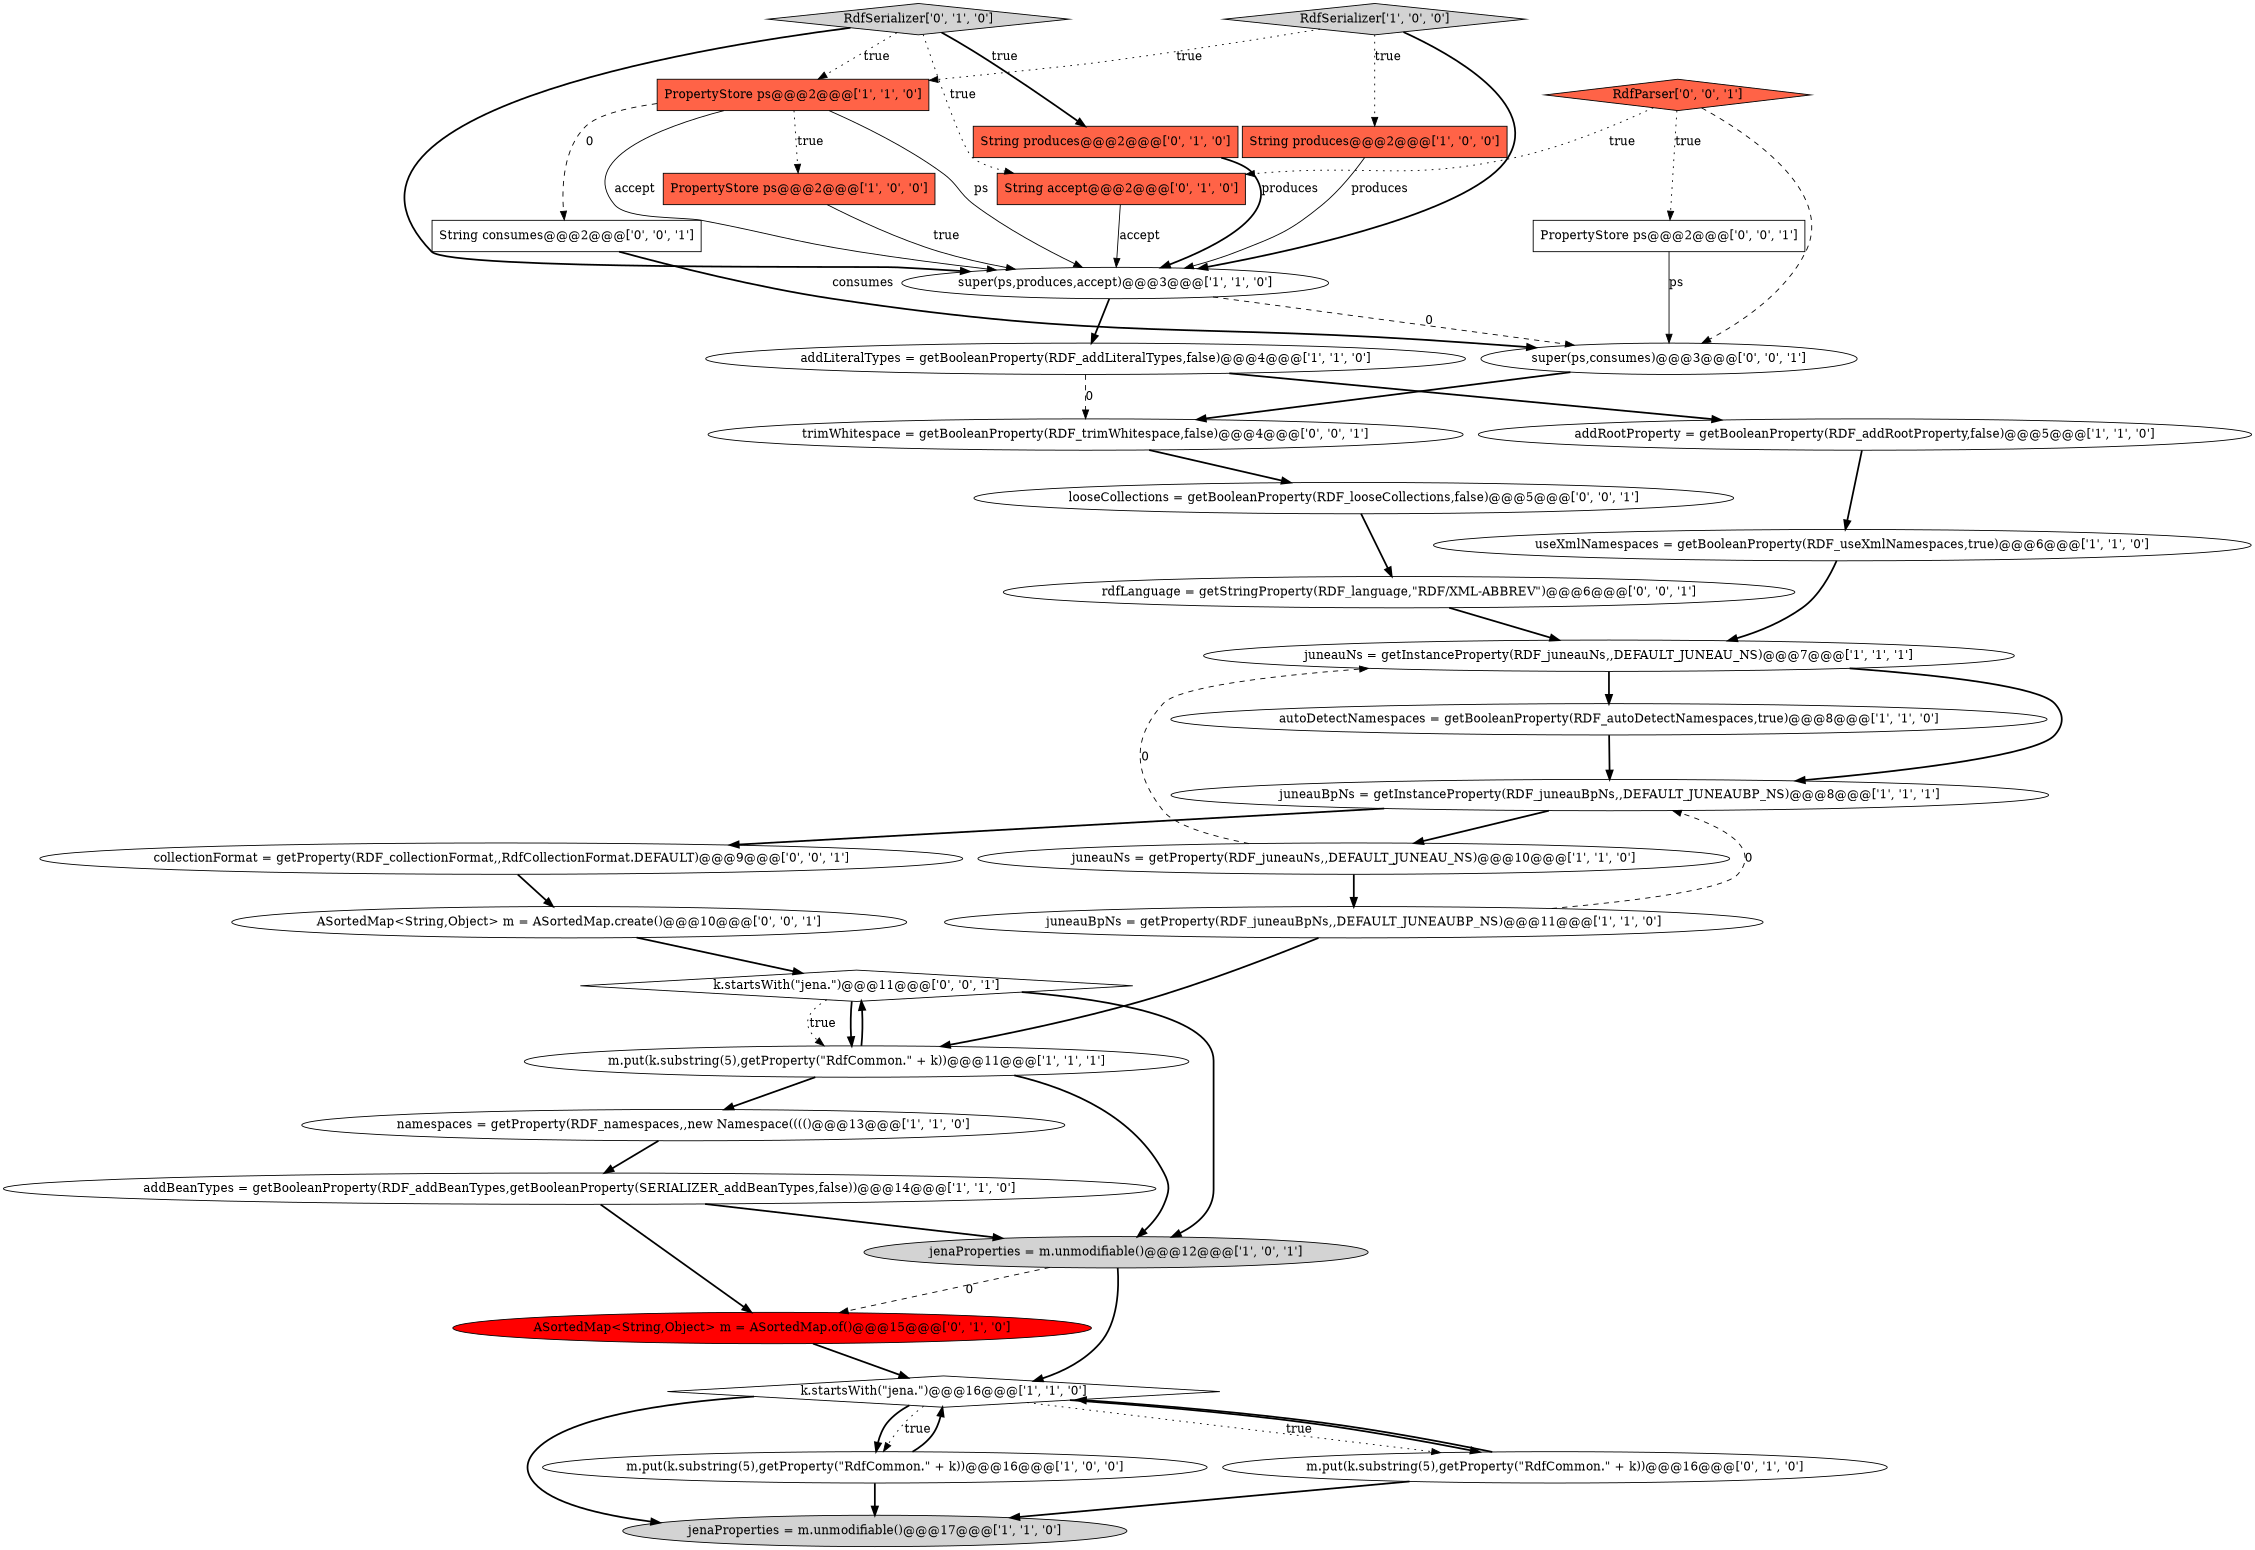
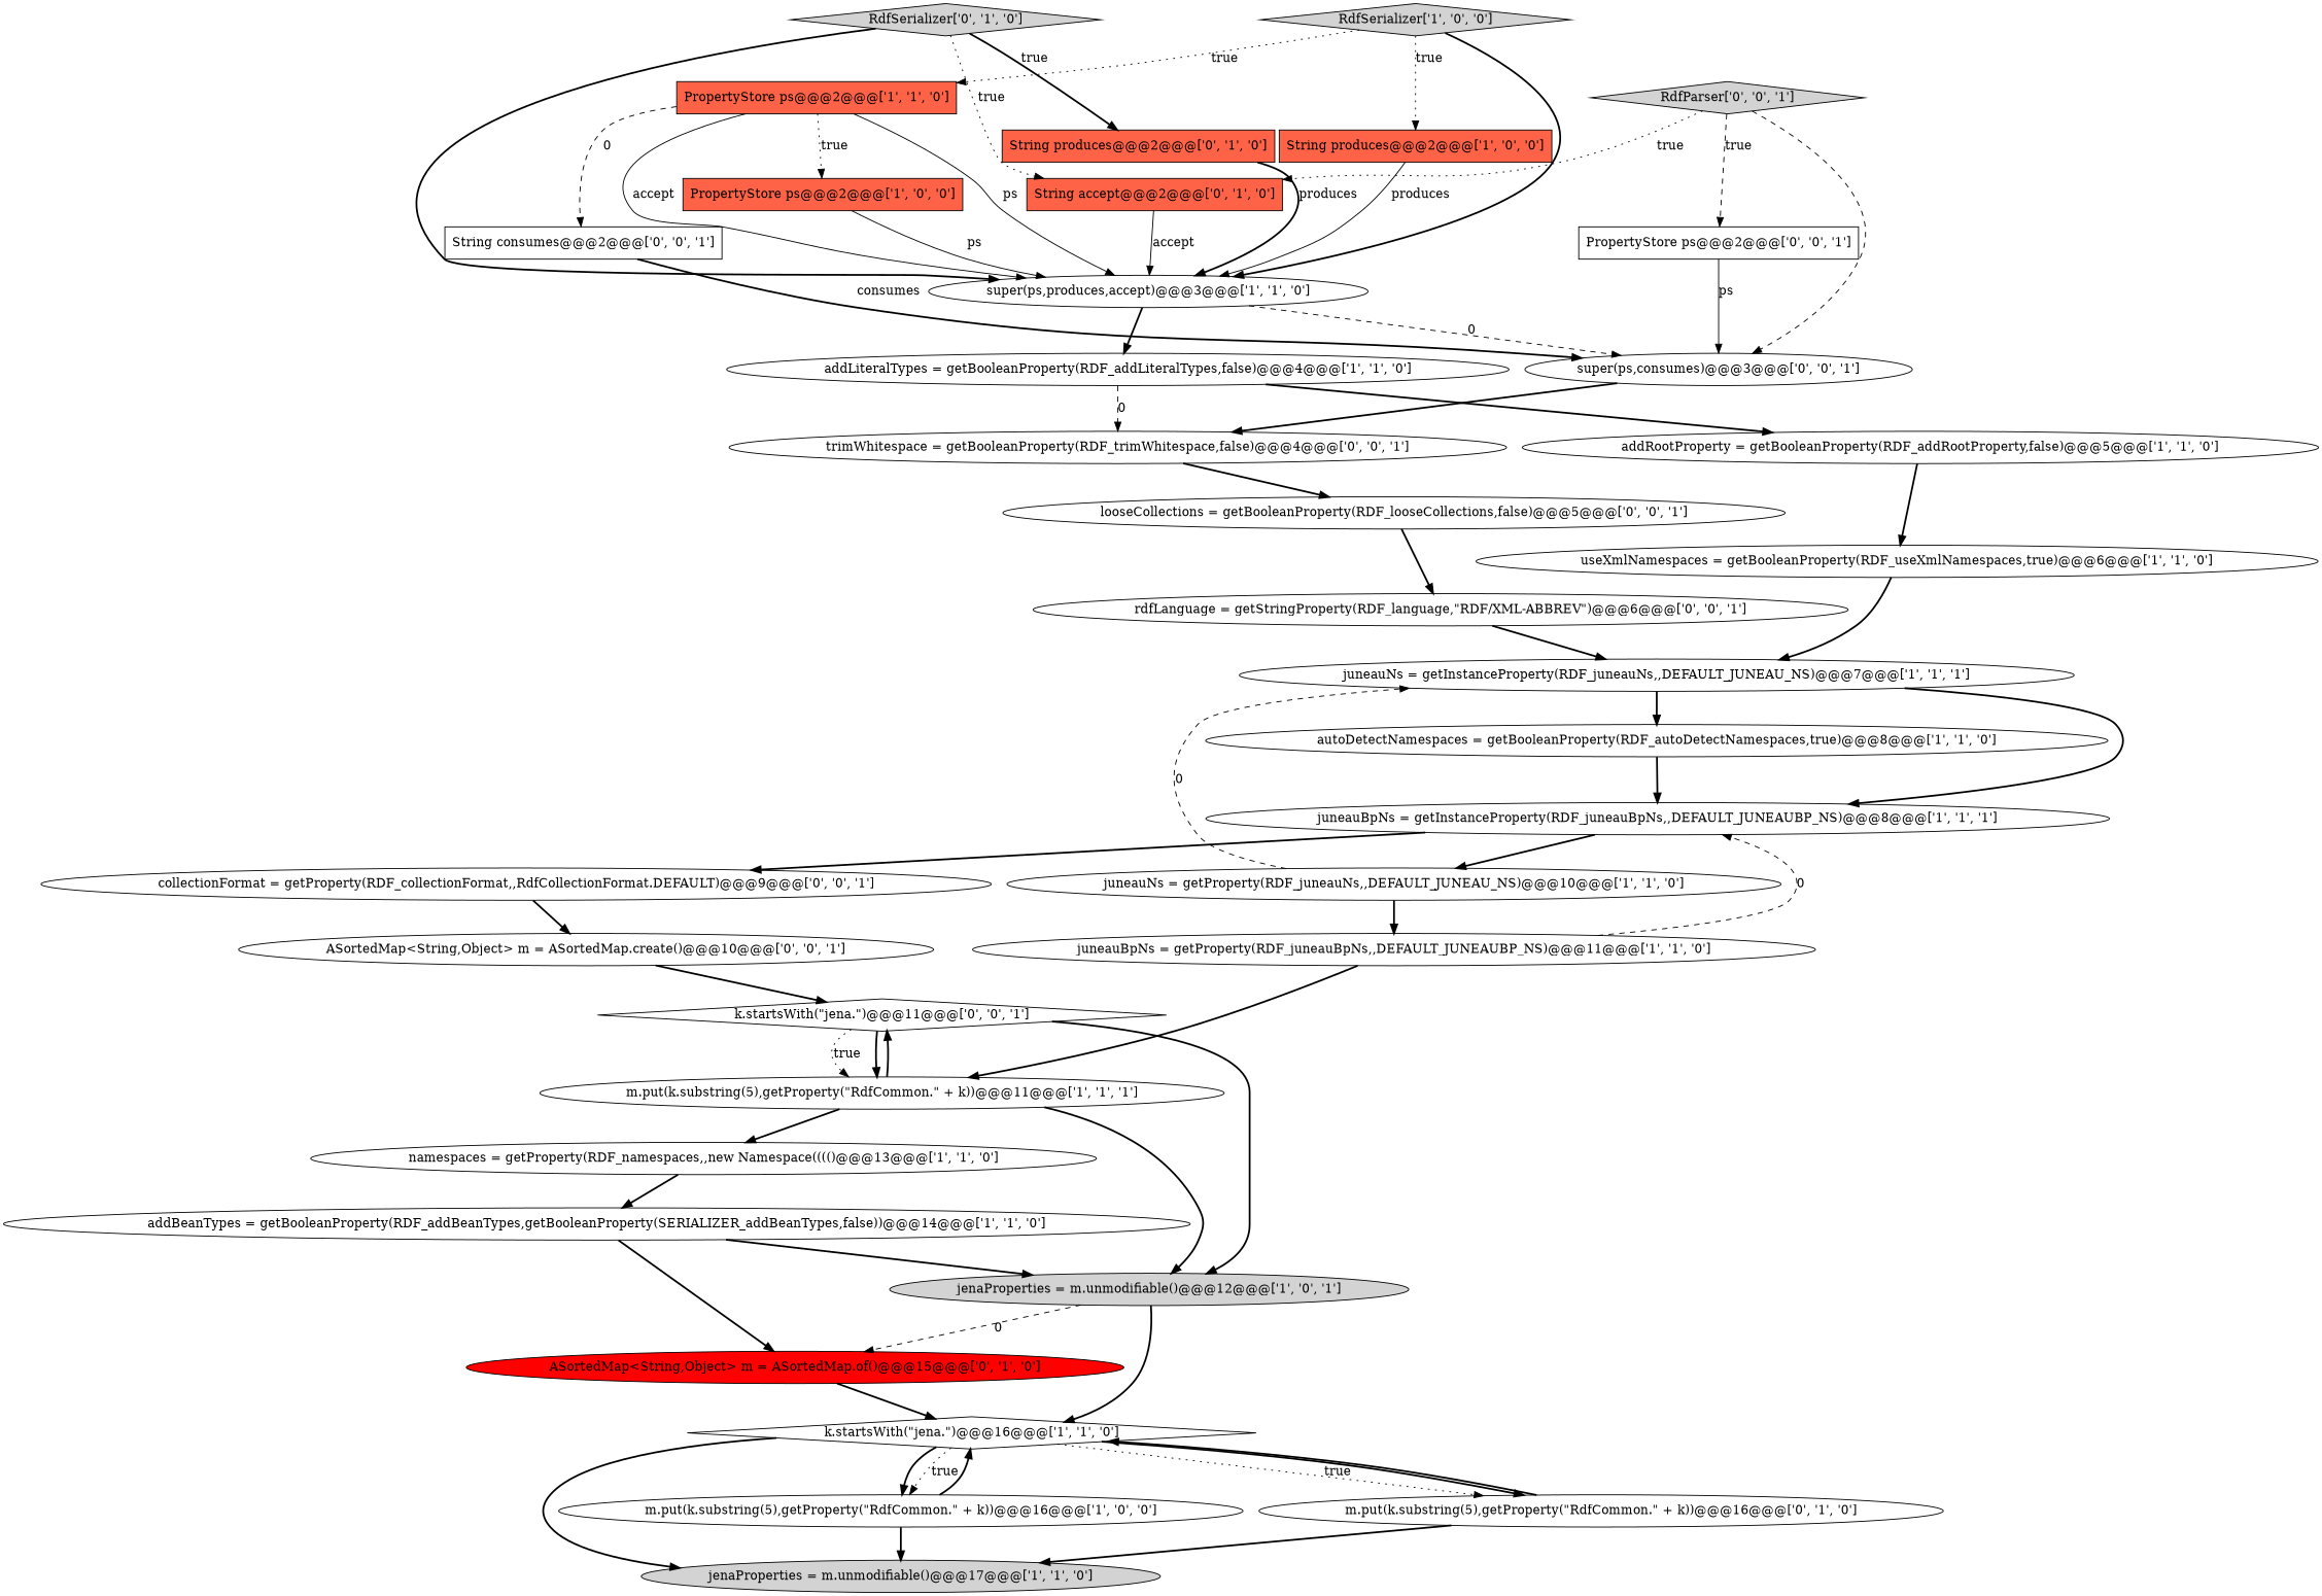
  digraph {
    node [fillcolor=white shape=ellipse style=filled]
    edge [style=bold]
    n1 [label="super(ps,produces,accept)@@@3@@@['1', '1', '0']"]
    n2 [label="super(ps,consumes)@@@3@@@['0', '0', '1']"]
    n3 [label="addLiteralTypes = getBooleanProperty(RDF_addLiteralTypes,false)@@@4@@@['1', '1', '0']"]
    n4 [label="trimWhitespace = getBooleanProperty(RDF_trimWhitespace,false)@@@4@@@['0', '0', '1']"]
    n5 [label="addRootProperty = getBooleanProperty(RDF_addRootProperty,false)@@@5@@@['1', '1', '0']"]
    n6 [label="String consumes@@@2@@@['0', '0', '1']" shape=box]
    n7 [label="namespaces = getProperty(RDF_namespaces,,new Namespace(((()@@@13@@@['1', '1', '0']"]
    n8 [label="addBeanTypes = getBooleanProperty(RDF_addBeanTypes,getBooleanProperty(SERIALIZER_addBeanTypes,false))@@@14@@@['1', '1', '0']"]
    n9 [fillcolor=lightgray label="jenaProperties = m.unmodifiable()@@@12@@@['1', '0', '1']"]
    n10 [fillcolor=red label="ASortedMap<String,Object> m = ASortedMap.of()@@@15@@@['0', '1', '0']"]
    n11 [label="PropertyStore ps@@@2@@@['0', '0', '1']" shape=box]
    n12 [fillcolor=tomato label="PropertyStore ps@@@2@@@['1', '1', '0']" shape=box]
    n13 [fillcolor=tomato label="PropertyStore ps@@@2@@@['1', '0', '0']" shape=box]
-   n14 [fillcolor=tomato label="RdfParser['0', '0', '1']" shape=diamond]
+   n14 [fillcolor=lightgray label="RdfParser['0', '0', '1']" shape=diamond]
    n15 [fillcolor=tomato label="String accept@@@2@@@['0', '1', '0']" shape=box]
    n16 [label="k.startsWith(\"jena.\")@@@16@@@['1', '1', '0']" shape=diamond]
    n17 [label="looseCollections = getBooleanProperty(RDF_looseCollections,false)@@@5@@@['0', '0', '1']"]
    n18 [label="rdfLanguage = getStringProperty(RDF_language,\"RDF/XML-ABBREV\")@@@6@@@['0', '0', '1']"]
    n19 [fillcolor=lightgray label="RdfSerializer['0', '1', '0']" shape=diamond]
    n20 [fillcolor=tomato label="String produces@@@2@@@['0', '1', '0']" shape=box]
    n21 [label="useXmlNamespaces = getBooleanProperty(RDF_useXmlNamespaces,true)@@@6@@@['1', '1', '0']"]
    n22 [label="juneauNs = getInstanceProperty(RDF_juneauNs,,DEFAULT_JUNEAU_NS)@@@7@@@['1', '1', '1']"]
    n23 [label="autoDetectNamespaces = getBooleanProperty(RDF_autoDetectNamespaces,true)@@@8@@@['1', '1', '0']"]
    n24 [label="juneauBpNs = getInstanceProperty(RDF_juneauBpNs,,DEFAULT_JUNEAUBP_NS)@@@8@@@['1', '1', '1']"]
    n25 [label="collectionFormat = getProperty(RDF_collectionFormat,,RdfCollectionFormat.DEFAULT)@@@9@@@['0', '0', '1']"]
    n26 [label="juneauNs = getProperty(RDF_juneauNs,,DEFAULT_JUNEAU_NS)@@@10@@@['1', '1', '0']"]
    n27 [label="m.put(k.substring(5),getProperty(\"RdfCommon.\" + k))@@@16@@@['1', '0', '0']"]
    n28 [fillcolor=lightgray label="jenaProperties = m.unmodifiable()@@@17@@@['1', '1', '0']"]
    n29 [label="m.put(k.substring(5),getProperty(\"RdfCommon.\" + k))@@@16@@@['0', '1', '0']"]
    n30 [fillcolor=lightgray label="RdfSerializer['1', '0', '0']" shape=diamond]
    n31 [fillcolor=tomato label="String produces@@@2@@@['1', '0', '0']" shape=box]
    n32 [label="juneauBpNs = getProperty(RDF_juneauBpNs,,DEFAULT_JUNEAUBP_NS)@@@11@@@['1', '1', '0']"]
    n33 [label="m.put(k.substring(5),getProperty(\"RdfCommon.\" + k))@@@11@@@['1', '1', '1']"]
    n34 [label="k.startsWith(\"jena.\")@@@11@@@['0', '0', '1']" shape=diamond]
    n35 [label="ASortedMap<String,Object> m = ASortedMap.create()@@@10@@@['0', '0', '1']"]
    n1 -> n2 [label=0 style=dashed]
    n1 -> n3
    n2 -> n4
    n3 -> n4 [label=0 style=dashed]
    n3 -> n5
    n4 -> n17
    n5 -> n21
    n6 -> n2 [label=consumes]
    n7 -> n8
    n8 -> n9
    n8 -> n10
    n9 -> n10 [label=0 style=dashed]
    n9 -> n16
    n10 -> n16
    n11 -> n2 [label=ps style=solid]
    n12 -> n1 [label=ps style=solid]
    n12 -> n1 [label=accept style=solid]
    n12 -> n6 [label=0 style=dashed]
    n12 -> n13 [label=true style=dotted]
-   n13 -> n1 [label=true style=solid]
+   n13 -> n1 [label=ps style=solid]
    n14 -> n2 [style=dashed]
-   n14 -> n11 [label=true style=dotted]
+   n14 -> n11 [label=true style=dashed]
    n14 -> n15 [label=true style=dotted]
    n15 -> n1 [label=accept style=solid]
    n16 -> n27
    n16 -> n27 [label=true style=dotted]
    n16 -> n28
    n16 -> n29 [label=true style=dotted]
    n16 -> n29
    n17 -> n18
    n18 -> n22
    n19 -> n1
-   n19 -> n12 [label=true style=dotted]
    n19 -> n15 [label=true style=dotted]
    n19 -> n20 [label=true]
    n20 -> n1 [label=produces]
    n21 -> n22
    n22 -> n23
    n22 -> n24
    n23 -> n24
    n24 -> n25
    n24 -> n26
    n25 -> n35
    n26 -> n22 [label=0 style=dashed]
    n26 -> n32
    n27 -> n16
    n27 -> n28
    n29 -> n16
    n29 -> n28
    n30 -> n1
    n30 -> n12 [label=true style=dotted]
    n30 -> n31 [label=true style=dotted]
    n31 -> n1 [label=produces style=solid]
    n32 -> n24 [label=0 style=dashed]
    n32 -> n33
    n33 -> n7
    n33 -> n9
    n33 -> n34
    n34 -> n9
    n34 -> n33 [label=true style=dotted]
    n34 -> n33
    n35 -> n34
  }
